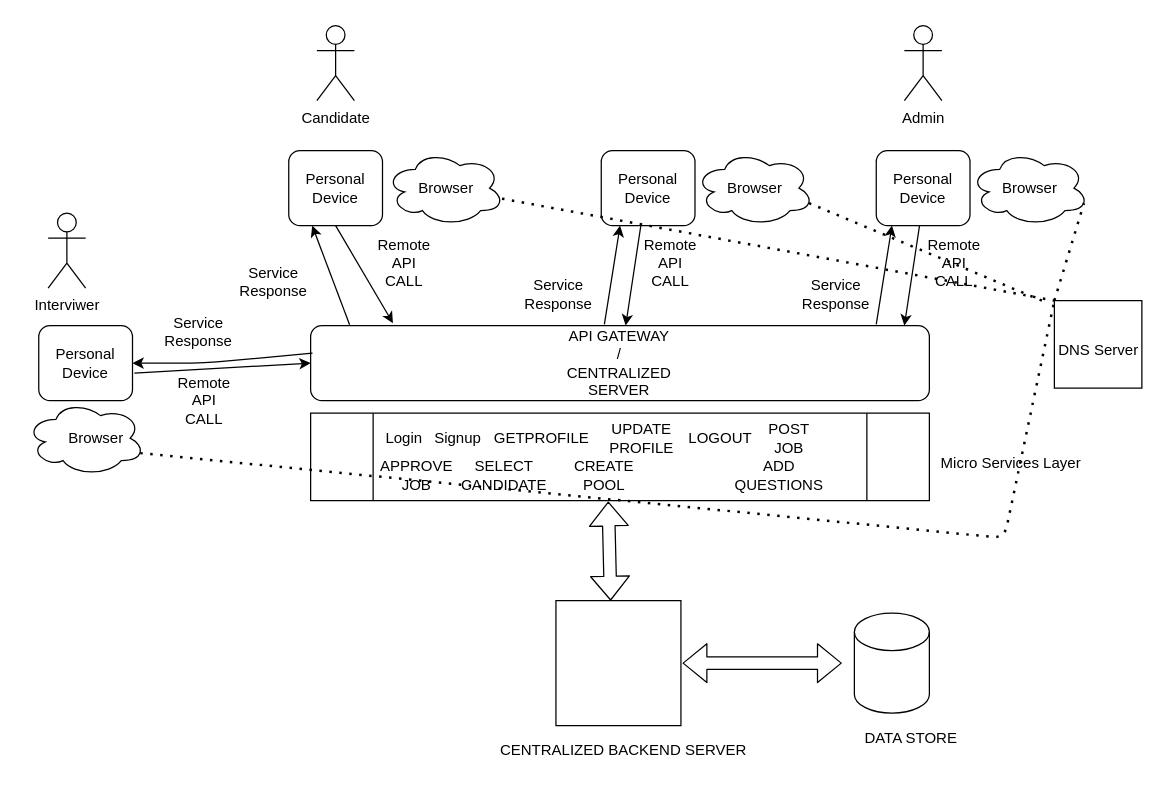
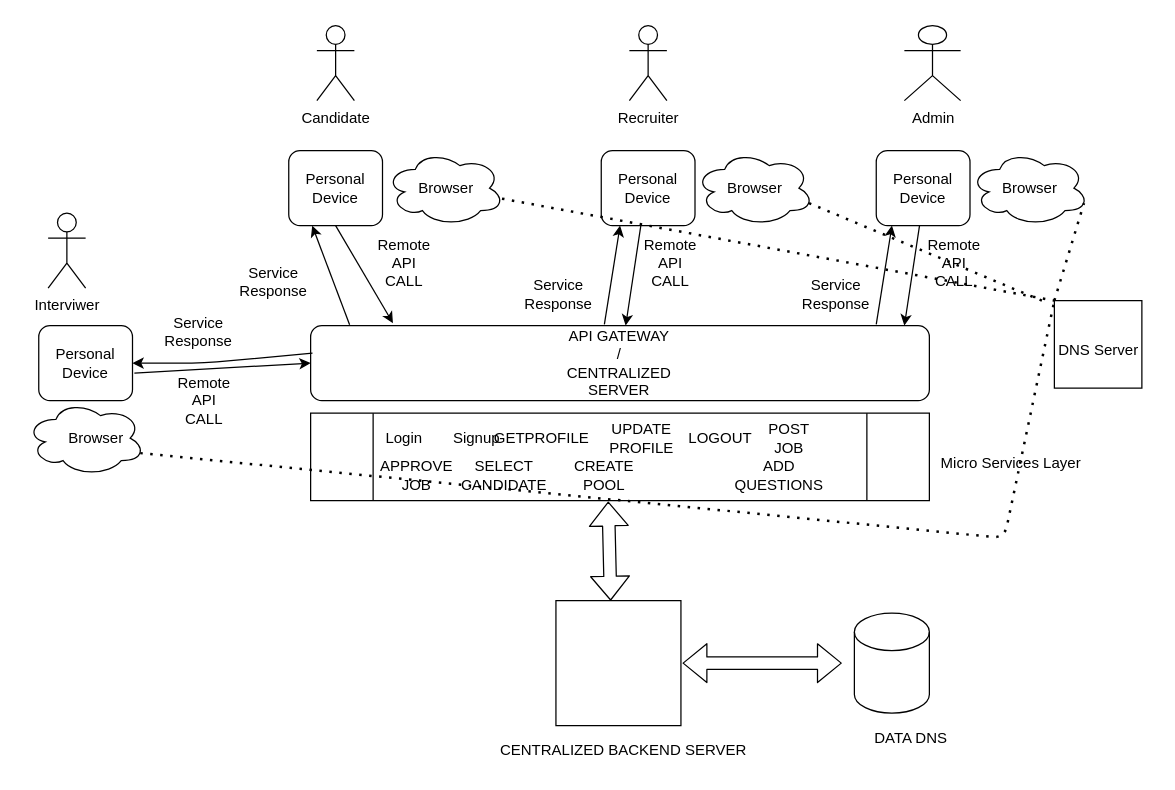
  <mxCell id="0" />
  <mxCell id="1" parent="0" />
+ <mxCell id="2" value="Recruiter" style="shape=umlActor;verticalLabelPosition=bottom;verticalAlign=top;html=1;outlineConnect=0;" vertex="1" parent="1"><mxGeometry x="503" y="20" width="30" height="60" as="geometry" /></mxCell>
  <mxCell id="3" value="Candidate" style="shape=umlActor;verticalLabelPosition=bottom;verticalAlign=top;html=1;outlineConnect=0;" vertex="1" parent="1"><mxGeometry x="253" y="20" width="30" height="60" as="geometry" /></mxCell>
- <mxCell id="4" value="Admin" style="shape=umlActor;verticalLabelPosition=bottom;verticalAlign=top;html=1;outlineConnect=0;" vertex="1" parent="1"><mxGeometry x="723" y="20" width="30" height="60" as="geometry" /></mxCell>
+ <mxCell id="4" value="Admin" style="shape=umlActor;verticalLabelPosition=bottom;verticalAlign=top;html=1;outlineConnect=0;" vertex="1" parent="1"><mxGeometry x="723" y="20" width="45" height="60" as="geometry" /></mxCell>
  <mxCell id="5" value="" style="rounded=1;whiteSpace=wrap;html=1;" vertex="1" parent="1"><mxGeometry x="230.5" y="120" width="75" height="60" as="geometry" /></mxCell>
  <mxCell id="6" value="" style="rounded=1;whiteSpace=wrap;html=1;" vertex="1" parent="1"><mxGeometry x="480.5" y="120" width="75" height="60" as="geometry" /></mxCell>
  <mxCell id="7" value="" style="rounded=1;whiteSpace=wrap;html=1;" vertex="1" parent="1"><mxGeometry x="700.5" y="120" width="75" height="60" as="geometry" /></mxCell>
  <mxCell id="8" value="Personal Device" style="text;html=1;strokeColor=none;fillColor=none;align=center;verticalAlign=middle;whiteSpace=wrap;rounded=0;" vertex="1" parent="1"><mxGeometry x="248" y="140" width="40" height="20" as="geometry" /></mxCell>
  <mxCell id="9" value="Personal Device" style="text;html=1;strokeColor=none;fillColor=none;align=center;verticalAlign=middle;whiteSpace=wrap;rounded=0;" vertex="1" parent="1"><mxGeometry x="498" y="140" width="40" height="20" as="geometry" /></mxCell>
  <mxCell id="10" value="Personal Device" style="text;html=1;strokeColor=none;fillColor=none;align=center;verticalAlign=middle;whiteSpace=wrap;rounded=0;" vertex="1" parent="1"><mxGeometry x="718" y="140" width="40" height="20" as="geometry" /></mxCell>
  <mxCell id="11" value="" style="rounded=1;whiteSpace=wrap;html=1;" vertex="1" parent="1"><mxGeometry x="248" y="260" width="495" height="60" as="geometry" /></mxCell>
  <mxCell id="12" value="" style="ellipse;shape=cloud;whiteSpace=wrap;html=1;" vertex="1" parent="1"><mxGeometry x="308" y="120" width="95" height="60" as="geometry" /></mxCell>
  <mxCell id="13" value="" style="ellipse;shape=cloud;whiteSpace=wrap;html=1;" vertex="1" parent="1"><mxGeometry x="555.5" y="120" width="95" height="60" as="geometry" /></mxCell>
  <mxCell id="14" value="" style="ellipse;shape=cloud;whiteSpace=wrap;html=1;" vertex="1" parent="1"><mxGeometry x="775.5" y="120" width="95" height="60" as="geometry" /></mxCell>
  <mxCell id="15" value="Browser&lt;br&gt;" style="text;html=1;align=center;verticalAlign=middle;resizable=0;points=[];autosize=1;" vertex="1" parent="1"><mxGeometry x="325.5" y="140" width="60" height="20" as="geometry" /></mxCell>
  <mxCell id="16" value="Browser&lt;br&gt;" style="text;html=1;align=center;verticalAlign=middle;resizable=0;points=[];autosize=1;" vertex="1" parent="1"><mxGeometry x="573" y="140" width="60" height="20" as="geometry" /></mxCell>
  <mxCell id="17" value="Browser&lt;br&gt;" style="text;html=1;align=center;verticalAlign=middle;resizable=0;points=[];autosize=1;" vertex="1" parent="1"><mxGeometry x="793" y="140" width="60" height="20" as="geometry" /></mxCell>
  <mxCell id="18" value="" style="endArrow=classic;html=1;exitX=0.5;exitY=1;exitDx=0;exitDy=0;entryX=0.133;entryY=-0.033;entryDx=0;entryDy=0;entryPerimeter=0;" edge="1" parent="1" source="5" target="11"><mxGeometry width="50" height="50" relative="1" as="geometry"><mxPoint x="483" y="250" as="sourcePoint" /><mxPoint x="533" y="200" as="targetPoint" /></mxGeometry></mxCell>
  <mxCell id="19" value="" style="whiteSpace=wrap;html=1;aspect=fixed;" vertex="1" parent="1"><mxGeometry x="444.25" y="480" width="100" height="100" as="geometry" /></mxCell>
  <mxCell id="20" value="" style="endArrow=classic;html=1;exitX=0.5;exitY=1;exitDx=0;exitDy=0;" edge="1" parent="1" target="11"><mxGeometry width="50" height="50" relative="1" as="geometry"><mxPoint x="512.16" y="180" as="sourcePoint" /><mxPoint x="555.495" y="258.02" as="targetPoint" /></mxGeometry></mxCell>
  <mxCell id="21" value="" style="endArrow=classic;html=1;exitX=0.5;exitY=1;exitDx=0;exitDy=0;" edge="1" parent="1"><mxGeometry width="50" height="50" relative="1" as="geometry"><mxPoint x="735.12" y="180" as="sourcePoint" /><mxPoint x="723.004" y="260" as="targetPoint" /></mxGeometry></mxCell>
  <mxCell id="22" value="API GATEWAY / CENTRALIZED SERVER" style="text;html=1;strokeColor=none;fillColor=none;align=center;verticalAlign=middle;whiteSpace=wrap;rounded=0;" vertex="1" parent="1"><mxGeometry x="475.5" y="280" width="37.5" height="20" as="geometry" /></mxCell>
  <mxCell id="23" value="Remote API CALL" style="text;html=1;strokeColor=none;fillColor=none;align=center;verticalAlign=middle;whiteSpace=wrap;rounded=0;" vertex="1" parent="1"><mxGeometry x="303" y="200" width="40" height="20" as="geometry" /></mxCell>
  <mxCell id="24" value="Remote API CALL" style="text;html=1;strokeColor=none;fillColor=none;align=center;verticalAlign=middle;whiteSpace=wrap;rounded=0;" vertex="1" parent="1"><mxGeometry x="515.5" y="200" width="40" height="20" as="geometry" /></mxCell>
  <mxCell id="25" value="Remote API CALL" style="text;html=1;strokeColor=none;fillColor=none;align=center;verticalAlign=middle;whiteSpace=wrap;rounded=0;" vertex="1" parent="1"><mxGeometry x="743" y="200" width="40" height="20" as="geometry" /></mxCell>
  <mxCell id="26" value="" style="whiteSpace=wrap;html=1;aspect=fixed;" vertex="1" parent="1"><mxGeometry x="843" y="240" width="70" height="70" as="geometry" /></mxCell>
  <mxCell id="27" value="DNS Server" style="text;html=1;align=center;verticalAlign=middle;resizable=0;points=[];autosize=1;" vertex="1" parent="1"><mxGeometry x="838" y="270" width="80" height="20" as="geometry" /></mxCell>
  <mxCell id="28" value="" style="endArrow=none;dashed=1;html=1;dashPattern=1 3;strokeWidth=2;entryX=0;entryY=0;entryDx=0;entryDy=0;" edge="1" parent="1" source="12" target="26"><mxGeometry width="50" height="50" relative="1" as="geometry"><mxPoint x="533" y="270" as="sourcePoint" /><mxPoint x="583" y="220" as="targetPoint" /></mxGeometry></mxCell>
  <mxCell id="29" value="" style="endArrow=none;dashed=1;html=1;dashPattern=1 3;strokeWidth=2;entryX=0.96;entryY=0.7;entryDx=0;entryDy=0;entryPerimeter=0;" edge="1" parent="1" target="13"><mxGeometry width="50" height="50" relative="1" as="geometry"><mxPoint x="833" y="240" as="sourcePoint" /><mxPoint x="583" y="220" as="targetPoint" /></mxGeometry></mxCell>
  <mxCell id="30" value="" style="endArrow=none;dashed=1;html=1;dashPattern=1 3;strokeWidth=2;entryX=0.96;entryY=0.7;entryDx=0;entryDy=0;entryPerimeter=0;exitX=0;exitY=0;exitDx=0;exitDy=0;" edge="1" parent="1" source="26" target="14"><mxGeometry width="50" height="50" relative="1" as="geometry"><mxPoint x="533" y="270" as="sourcePoint" /><mxPoint x="583" y="220" as="targetPoint" /></mxGeometry></mxCell>
  <mxCell id="31" value="" style="shape=process;whiteSpace=wrap;html=1;backgroundOutline=1;" vertex="1" parent="1"><mxGeometry x="248" y="330" width="495" height="70" as="geometry" /></mxCell>
  <mxCell id="32" value="Login" style="text;html=1;strokeColor=none;fillColor=none;align=center;verticalAlign=middle;whiteSpace=wrap;rounded=0;" vertex="1" parent="1"><mxGeometry x="303" y="340" width="40" height="20" as="geometry" /></mxCell>
- <mxCell id="33" value="Signup" style="text;html=1;strokeColor=none;fillColor=none;align=center;verticalAlign=middle;whiteSpace=wrap;rounded=0;" vertex="1" parent="1"><mxGeometry x="345.5" y="340" width="40" height="20" as="geometry" /></mxCell>
+ <mxCell id="33" value="Signup" style="text;html=1;strokeColor=none;fillColor=none;align=center;verticalAlign=middle;whiteSpace=wrap;rounded=0;" vertex="1" parent="1"><mxGeometry x="360.5" y="340" width="40" height="20" as="geometry" /></mxCell>
  <mxCell id="34" value="GETPROFILE" style="text;html=1;strokeColor=none;fillColor=none;align=center;verticalAlign=middle;whiteSpace=wrap;rounded=0;" vertex="1" parent="1"><mxGeometry x="413" y="340" width="40" height="20" as="geometry" /></mxCell>
  <mxCell id="35" value="UPDATE PROFILE" style="text;html=1;strokeColor=none;fillColor=none;align=center;verticalAlign=middle;whiteSpace=wrap;rounded=0;" vertex="1" parent="1"><mxGeometry x="493" y="340" width="40" height="20" as="geometry" /></mxCell>
  <mxCell id="36" value="LOGOUT" style="text;html=1;strokeColor=none;fillColor=none;align=center;verticalAlign=middle;whiteSpace=wrap;rounded=0;" vertex="1" parent="1"><mxGeometry x="555.5" y="340" width="40" height="20" as="geometry" /></mxCell>
  <mxCell id="37" value="POST JOB" style="text;html=1;strokeColor=none;fillColor=none;align=center;verticalAlign=middle;whiteSpace=wrap;rounded=0;" vertex="1" parent="1"><mxGeometry x="610.5" y="340" width="40" height="20" as="geometry" /></mxCell>
  <mxCell id="38" value="APPROVE JOB" style="text;html=1;strokeColor=none;fillColor=none;align=center;verticalAlign=middle;whiteSpace=wrap;rounded=0;" vertex="1" parent="1"><mxGeometry x="313" y="370" width="40" height="20" as="geometry" /></mxCell>
  <mxCell id="39" value="SELECT CANDIDATE" style="text;html=1;strokeColor=none;fillColor=none;align=center;verticalAlign=middle;whiteSpace=wrap;rounded=0;" vertex="1" parent="1"><mxGeometry x="383" y="370" width="40" height="20" as="geometry" /></mxCell>
  <mxCell id="40" value="CREATE POOL" style="text;html=1;strokeColor=none;fillColor=none;align=center;verticalAlign=middle;whiteSpace=wrap;rounded=0;" vertex="1" parent="1"><mxGeometry x="463" y="370" width="40" height="20" as="geometry" /></mxCell>
  <mxCell id="41" value="ADD QUESTIONS" style="text;html=1;strokeColor=none;fillColor=none;align=center;verticalAlign=middle;whiteSpace=wrap;rounded=0;" vertex="1" parent="1"><mxGeometry x="603" y="370" width="40" height="20" as="geometry" /></mxCell>
  <mxCell id="42" value="Micro Services Layer" style="text;html=1;align=center;verticalAlign=middle;resizable=0;points=[];autosize=1;" vertex="1" parent="1"><mxGeometry x="743" y="360" width="130" height="20" as="geometry" /></mxCell>
  <mxCell id="43" value="" style="shape=flexArrow;endArrow=classic;startArrow=classic;html=1;entryX=0.481;entryY=1.01;entryDx=0;entryDy=0;entryPerimeter=0;" edge="1" parent="1" target="31"><mxGeometry width="50" height="50" relative="1" as="geometry"><mxPoint x="488" y="480" as="sourcePoint" /><mxPoint x="538" y="430" as="targetPoint" /></mxGeometry></mxCell>
  <mxCell id="44" value="CENTRALIZED BACKEND SERVER" style="text;html=1;align=center;verticalAlign=middle;resizable=0;points=[];autosize=1;" vertex="1" parent="1"><mxGeometry x="393" y="590" width="210" height="20" as="geometry" /></mxCell>
  <mxCell id="45" value="" style="shape=flexArrow;endArrow=classic;startArrow=classic;html=1;" edge="1" parent="1"><mxGeometry width="50" height="50" relative="1" as="geometry"><mxPoint x="545.5" y="530" as="sourcePoint" /><mxPoint x="673" y="530" as="targetPoint" /></mxGeometry></mxCell>
  <mxCell id="46" value="" style="shape=cylinder3;whiteSpace=wrap;html=1;boundedLbl=1;backgroundOutline=1;size=15;" vertex="1" parent="1"><mxGeometry x="683" y="490" width="60" height="80" as="geometry" /></mxCell>
- <mxCell id="47" value="DATA STORE" style="text;html=1;align=center;verticalAlign=middle;resizable=0;points=[];autosize=1;" vertex="1" parent="1"><mxGeometry x="683" y="580" width="90" height="20" as="geometry" /></mxCell>
+ <mxCell id="47" value="DATA DNS" style="text;html=1;align=center;verticalAlign=middle;resizable=0;points=[];autosize=1;" vertex="1" parent="1"><mxGeometry x="683" y="580" width="90" height="20" as="geometry" /></mxCell>
  <mxCell id="48" value="" style="endArrow=classic;html=1;entryX=0.25;entryY=1;entryDx=0;entryDy=0;exitX=0.063;exitY=-0.011;exitDx=0;exitDy=0;exitPerimeter=0;" edge="1" parent="1" source="11" target="5"><mxGeometry width="50" height="50" relative="1" as="geometry"><mxPoint x="543" y="370" as="sourcePoint" /><mxPoint x="593" y="320" as="targetPoint" /></mxGeometry></mxCell>
  <mxCell id="49" value="Service &lt;br&gt;Response" style="text;html=1;align=center;verticalAlign=middle;resizable=0;points=[];autosize=1;" vertex="1" parent="1"><mxGeometry x="183" y="210" width="70" height="30" as="geometry" /></mxCell>
  <mxCell id="50" value="" style="endArrow=classic;html=1;entryX=0.25;entryY=1;entryDx=0;entryDy=0;" edge="1" parent="1"><mxGeometry width="50" height="50" relative="1" as="geometry"><mxPoint x="483" y="259" as="sourcePoint" /><mxPoint x="495.57" y="180" as="targetPoint" /></mxGeometry></mxCell>
  <mxCell id="51" value="" style="endArrow=classic;html=1;entryX=0.25;entryY=1;entryDx=0;entryDy=0;" edge="1" parent="1"><mxGeometry width="50" height="50" relative="1" as="geometry"><mxPoint x="700.5" y="259" as="sourcePoint" /><mxPoint x="713.07" y="180" as="targetPoint" /></mxGeometry></mxCell>
  <mxCell id="52" value="Service &lt;br&gt;Response" style="text;html=1;align=center;verticalAlign=middle;resizable=0;points=[];autosize=1;" vertex="1" parent="1"><mxGeometry x="410.5" y="220" width="70" height="30" as="geometry" /></mxCell>
  <mxCell id="53" value="Service &lt;br&gt;Response" style="text;html=1;align=center;verticalAlign=middle;resizable=0;points=[];autosize=1;" vertex="1" parent="1"><mxGeometry x="633" y="220" width="70" height="30" as="geometry" /></mxCell>
  <mxCell id="54" value="Interviwer" style="shape=umlActor;verticalLabelPosition=bottom;verticalAlign=top;html=1;outlineConnect=0;" vertex="1" parent="1"><mxGeometry x="38" y="170" width="30" height="60" as="geometry" /></mxCell>
  <mxCell id="55" value="" style="rounded=1;whiteSpace=wrap;html=1;" vertex="1" parent="1"><mxGeometry x="30.5" y="260" width="75" height="60" as="geometry" /></mxCell>
  <mxCell id="56" value="Personal Device" style="text;html=1;strokeColor=none;fillColor=none;align=center;verticalAlign=middle;whiteSpace=wrap;rounded=0;" vertex="1" parent="1"><mxGeometry x="48" y="280" width="40" height="20" as="geometry" /></mxCell>
  <mxCell id="57" value="" style="ellipse;shape=cloud;whiteSpace=wrap;html=1;" vertex="1" parent="1"><mxGeometry x="20.5" y="320" width="95" height="60" as="geometry" /></mxCell>
  <mxCell id="58" value="Browser&lt;br&gt;" style="text;html=1;align=center;verticalAlign=middle;resizable=0;points=[];autosize=1;" vertex="1" parent="1"><mxGeometry x="45.5" y="340" width="60" height="20" as="geometry" /></mxCell>
  <mxCell id="59" value="" style="endArrow=classic;html=1;exitX=1.02;exitY=0.633;exitDx=0;exitDy=0;entryX=0;entryY=0.5;entryDx=0;entryDy=0;exitPerimeter=0;" edge="1" parent="1" source="55" target="11"><mxGeometry width="50" height="50" relative="1" as="geometry"><mxPoint x="278" y="190" as="sourcePoint" /><mxPoint x="323.835" y="268.02" as="targetPoint" /></mxGeometry></mxCell>
  <mxCell id="60" value="" style="endArrow=classic;html=1;entryX=1;entryY=0.5;entryDx=0;entryDy=0;exitX=0.003;exitY=0.367;exitDx=0;exitDy=0;exitPerimeter=0;" edge="1" parent="1" source="11" target="55"><mxGeometry width="50" height="50" relative="1" as="geometry"><mxPoint x="289.185" y="269.34" as="sourcePoint" /><mxPoint x="259.25" y="190" as="targetPoint" /><Array as="points"><mxPoint x="163" y="290" /></Array></mxGeometry></mxCell>
  <mxCell id="61" value="Service &lt;br&gt;Response" style="text;html=1;align=center;verticalAlign=middle;resizable=0;points=[];autosize=1;" vertex="1" parent="1"><mxGeometry x="123" y="250" width="70" height="30" as="geometry" /></mxCell>
  <mxCell id="62" value="Remote API CALL" style="text;html=1;strokeColor=none;fillColor=none;align=center;verticalAlign=middle;whiteSpace=wrap;rounded=0;" vertex="1" parent="1"><mxGeometry x="143" y="310" width="40" height="20" as="geometry" /></mxCell>
  <mxCell id="63" value="" style="endArrow=none;dashed=1;html=1;dashPattern=1 3;strokeWidth=2;exitX=0.96;exitY=0.7;exitDx=0;exitDy=0;exitPerimeter=0;" edge="1" parent="1" source="57"><mxGeometry width="50" height="50" relative="1" as="geometry"><mxPoint x="413" y="250" as="sourcePoint" /><mxPoint x="843" y="240" as="targetPoint" /><Array as="points"><mxPoint x="803" y="430" /></Array></mxGeometry></mxCell>
